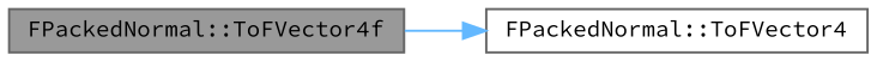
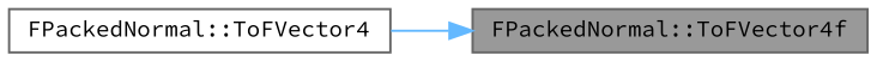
  digraph {
    rankdir=RL
    fontname="Source Code Pro"
    node [fontname="Source Code Pro" fontsize=10 shape=box style=filled]
    n1 [color=gray40 fillcolor=grey60 fontcolor=black height=0.2 label="FPackedNormal::ToFVector4f" width=0.4]
    n2 [color=grey40 fillcolor=white height=0.2 label="FPackedNormal::ToFVector4" width=0.4]
-   n2 -> n1 [color=steelblue1 dir=back fontname="Source Code Pro" fontsize=10 labelfontname=Helvetica labelfontsize=10 style=solid]
+   n1 -> n2 [color=steelblue1 dir=back fontname="Source Code Pro" fontsize=10 labelfontname=Helvetica labelfontsize=10 style=solid]
  }
